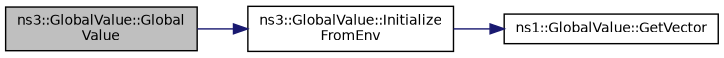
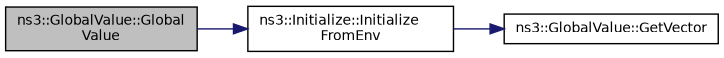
  digraph {
    rankdir=LR
    node [color=black fillcolor=white fontname=Helvetica fontsize=10 shape=record style=filled]
    edge [color=midnightblue fontname=Helvetica fontsize=10 labelfontname=Helvetica labelfontsize=10 style=solid]
    n1 [fillcolor=grey75 fontcolor=black height=0.2 label="ns3::GlobalValue::Global\lValue" width=0.4]
-   n2 [height=0.2 label="ns3::GlobalValue::Initialize\lFromEnv" width=0.4]
-   n3 [height=0.2 label="ns1::GlobalValue::GetVector" width=0.4]
+   n2 [height=0.2 label="ns3::Initialize::Initialize\lFromEnv" width=0.4]
+   n3 [height=0.2 label="ns3::GlobalValue::GetVector" width=0.4]
    n1 -> n2
    n2 -> n3
  }
